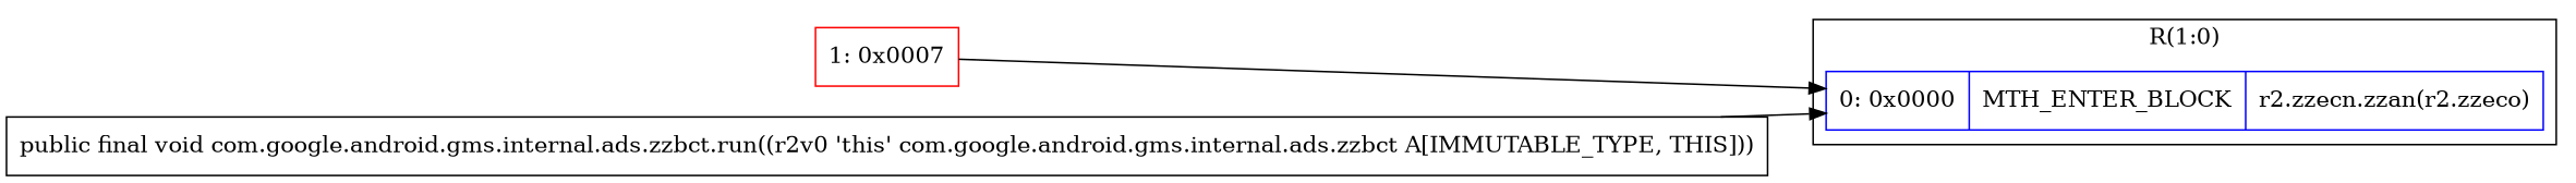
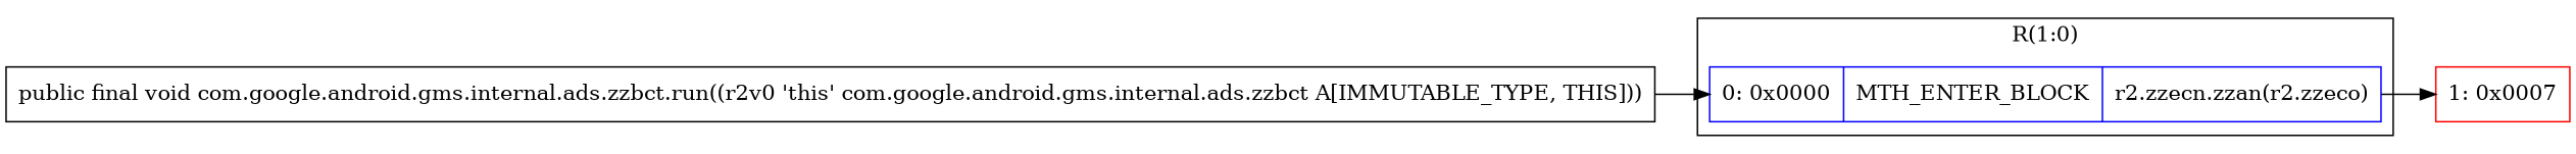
  digraph {
    rankdir=LR
    fontname="DejaVu Serif"
    node [shape=record fontname="DejaVu Serif"]
    edge [fontname="DejaVu Serif"]
    n1 [color=blue label="{0\:\ 0x0000|MTH_ENTER_BLOCK\l|r2.zzecn.zzan(r2.zzeco)\l}"]
    n2 [color=red label="{1\:\ 0x0007}"]
    n3 [label="{public final void com.google.android.gms.internal.ads.zzbct.run((r2v0 'this' com.google.android.gms.internal.ads.zzbct A[IMMUTABLE_TYPE, THIS])) }"]
    subgraph cluster_1 {
      label="R(1:0)"
      n1
    }
-   n2 -> n1
+   n1 -> n2
    n3 -> n1
  }
